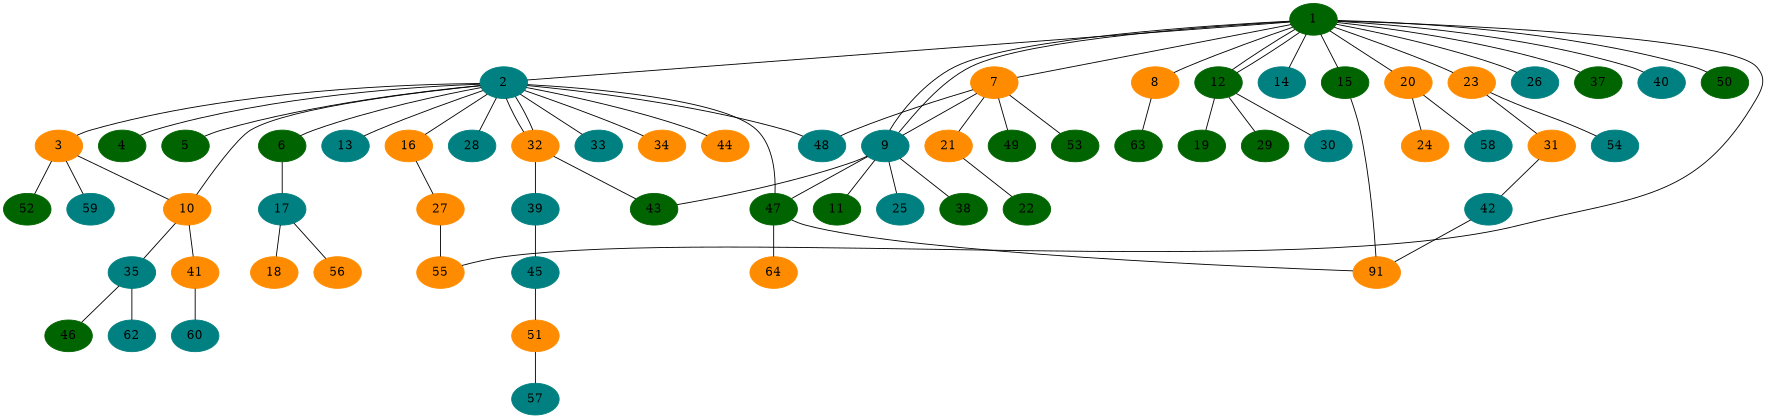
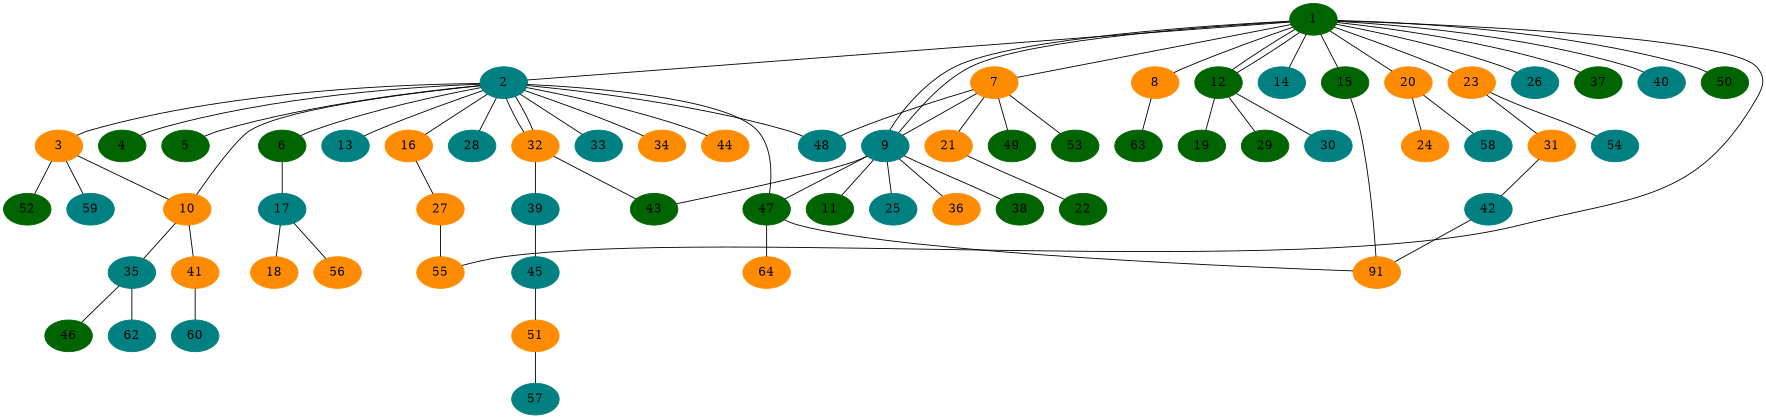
  graph {
    node [color=teal style=filled]
    1 [color=darkgreen]
    2
    7 [color=darkorange]
    8 [color=darkorange]
    9
    12 [color=darkgreen]
    14
    15 [color=darkgreen]
    20 [color=darkorange]
    23 [color=darkorange]
    26
    37 [color=darkgreen]
    40
    50 [color=darkgreen]
    55 [color=darkorange]
    3 [color=darkorange]
    4 [color=darkgreen]
    5 [color=darkgreen]
    6 [color=darkgreen]
    10 [color=darkorange]
    13
    16 [color=darkorange]
    28
    32 [color=darkorange]
    33
    34 [color=darkorange]
    44 [color=darkorange]
    47 [color=darkgreen]
    48
    21 [color=darkorange]
    49 [color=darkgreen]
    53 [color=darkgreen]
    63 [color=darkgreen]
    11 [color=darkgreen]
    25
+   36 [color=darkorange]
    38 [color=darkgreen]
    43 [color=darkgreen]
    19 [color=darkgreen]
    29 [color=darkgreen]
    30
    n42 [color=darkorange label=91]
    24 [color=darkorange]
    58
    31 [color=darkorange]
    54
    52 [color=darkgreen]
    59
    17
    35
    41 [color=darkorange]
    27 [color=darkorange]
    39
    64 [color=darkorange]
    18 [color=darkorange]
    56 [color=darkorange]
    22 [color=darkgreen]
    46 [color=darkgreen]
    62
    60
    42
    45
    51 [color=darkorange]
    57
    1 -- 2
    1 -- 7
    1 -- 8
    1 -- 9
    1 -- 9
    1 -- 12
    1 -- 12
    1 -- 14
    1 -- 15
    1 -- 20
    1 -- 23
    1 -- 26
    1 -- 37
    1 -- 40
    1 -- 50
    1 -- 55
    2 -- 3
    2 -- 4
    2 -- 5
    2 -- 6
    2 -- 10
    2 -- 13
    2 -- 16
    2 -- 28
    2 -- 32
    2 -- 32
    2 -- 33
    2 -- 34
    2 -- 44
    2 -- 47
    2 -- 48
    7 -- 9
    7 -- 48
    7 -- 21
    7 -- 49
    7 -- 53
    8 -- 63
    9 -- 47
    9 -- 11
    9 -- 25
+   9 -- 36
    9 -- 38
    9 -- 43
    12 -- 19
    12 -- 29
    12 -- 30
    15 -- n42
    20 -- 24
    20 -- 58
    23 -- 31
    23 -- 54
    3 -- 10
    3 -- 52
    3 -- 59
    6 -- 17
    10 -- 35
    10 -- 41
    16 -- 27
    32 -- 43
    32 -- 39
    47 -- n42
    47 -- 64
    21 -- 22
    31 -- 42
    17 -- 18
    17 -- 56
    35 -- 46
    35 -- 62
    41 -- 60
    27 -- 55
    39 -- 45
    42 -- n42
    45 -- 51
    51 -- 57
  }
